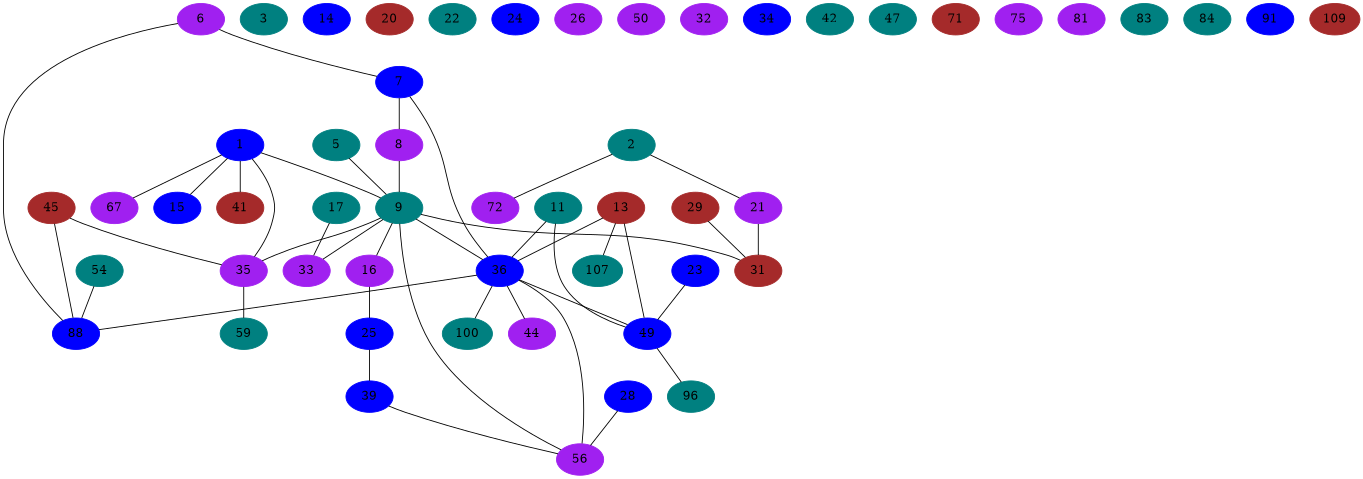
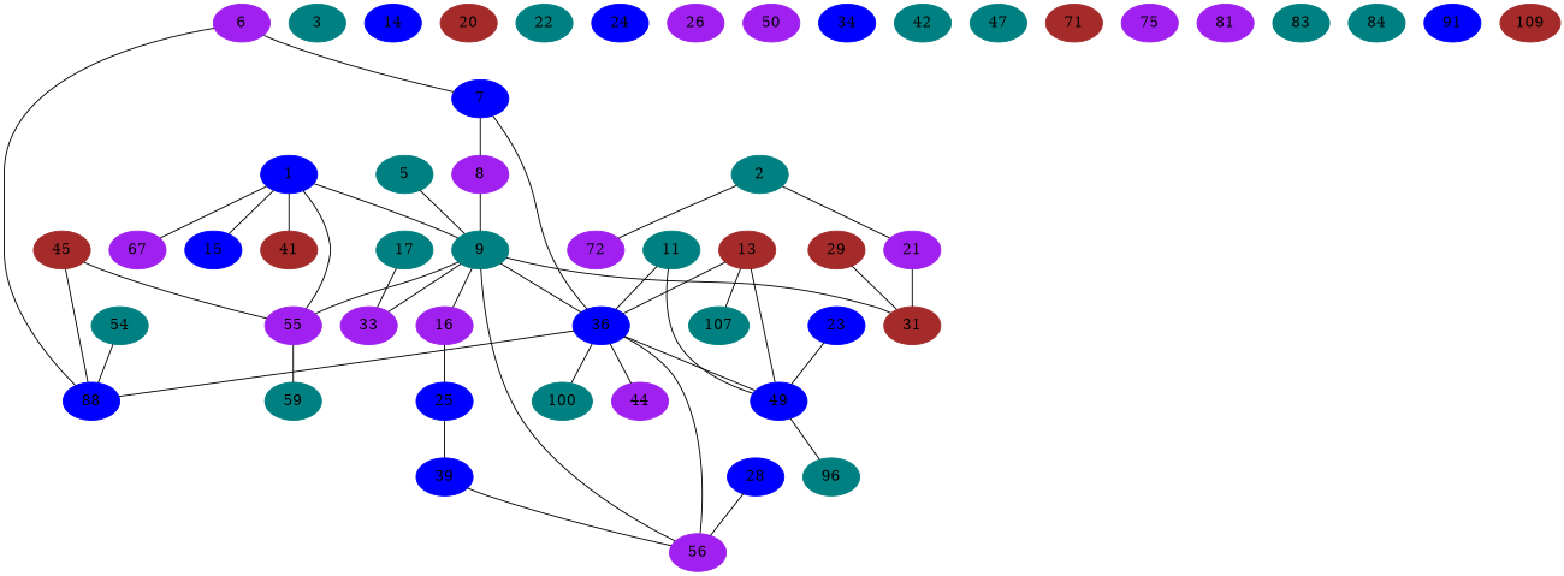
  graph {
    node [color=teal style=filled]
    1 [color=blue super="+4+57"]
    9 [super="+68+18"]
    15 [color=blue]
    41 [color=brown]
-   55 [color=purple super="+56" label=35]
+   55 [color=purple super="+56"]
    67 [color=purple]
    36 [color=blue super="+77+82+69"]
    16 [color=purple super="+76"]
    31 [color=brown super="+97+60"]
    33 [color=purple super="+38+52"]
    n11 [color=purple label=56 super="+93+61"]
    59
    2 [super="+40"]
    21 [color=purple super="+48+37"]
    72 [color=purple super="+73"]
    3 [super="+10+27"]
    5
    6 [color=purple super="+12"]
    7 [color=blue super="+44+79"]
    88 [color=blue super="+103"]
    8 [color=purple super="+63"]
    49 [color=blue super="+50"]
    n23 [color=purple label=44]
    100 [super="+102"]
    25 [color=blue super="+62"]
    11
    96
    13 [color=brown super="+65"]
    107
    14 [color=blue]
    39 [color=blue super="+43"]
    17
    20 [color=brown]
    22
    23 [color=blue super="+35"]
    24 [color=blue]
    26 [color=purple]
    28 [color=blue]
    29 [color=brown]
    n40 [color=purple label=50]
-   32 [color=purple]
    34 [color=blue]
    42
    45 [color=brown]
    47
    54
    71 [color=brown]
    75 [color=purple]
    81 [color=purple]
    83
    84
    91 [color=blue]
    109 [color=brown]
    1 -- 9
    1 -- 15
    1 -- 41
    1 -- 55
    1 -- 67
    9 -- 55
    9 -- 36
    9 -- 16
    9 -- 31 [weight=2]
    9 -- 33
    9 -- n11
    55 -- 59
    36 -- n11 [weight=2]
    36 -- 88
    36 -- 49
    36 -- n23
    36 -- 100
    16 -- 25
    2 -- 21
    2 -- 72
    21 -- 31
    5 -- 9
    6 -- 7
    6 -- 88
    7 -- 36
    7 -- 8
    8 -- 9
    49 -- 96
    25 -- 39
    11 -- 36
    11 -- 49
    13 -- 36
    13 -- 49
    13 -- 107
    39 -- n11
    17 -- 33
    23 -- 49
    28 -- n11
    29 -- 31
    45 -- 55
    45 -- 88
    54 -- 88
  }
